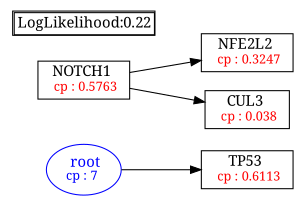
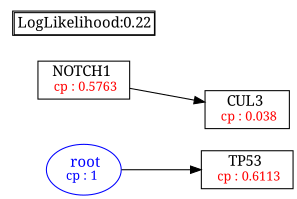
  digraph {
    fontname="Noto Serif"
    fontsize=10
    rankdir=LR
    node [fontname="Noto Serif" shape=box]
    edge [fontname="Noto Serif"]
-   n1 [color=Blue label=<<font color='Blue'> root</font><br/><font color='Blue' POINT-SIZE='12'>cp : 7 </font>> shape=oval]
+   n1 [color=Blue label=<<font color='Blue'> root</font><br/><font color='Blue' POINT-SIZE='12'>cp : 1 </font>> shape=oval]
    n2 [label=<TP53 <br/> <font color='Red' POINT-SIZE='12'> cp : 0.6113 </font>>]
    n3 [label=<NOTCH1 <br/> <font color='Red' POINT-SIZE='12'> cp : 0.5763 </font>>]
-   n4 [label=<NFE2L2 <br/> <font color='Red' POINT-SIZE='12'> cp : 0.3247 </font>>]
    n5 [label=<CUL3 <br/> <font color='Red' POINT-SIZE='12'> cp : 0.038 </font>>]
    n6 [label=<<TABLE BORDER="1" CELLBORDER="1" CELLSPACING="0" >     <TR><TD ALIGN="LEFT">LogLikelihood:0.22</TD></TR>     </TABLE>> shape=plaintext]
    n1 -> n2
-   n3 -> n4
    n3 -> n5
  }
